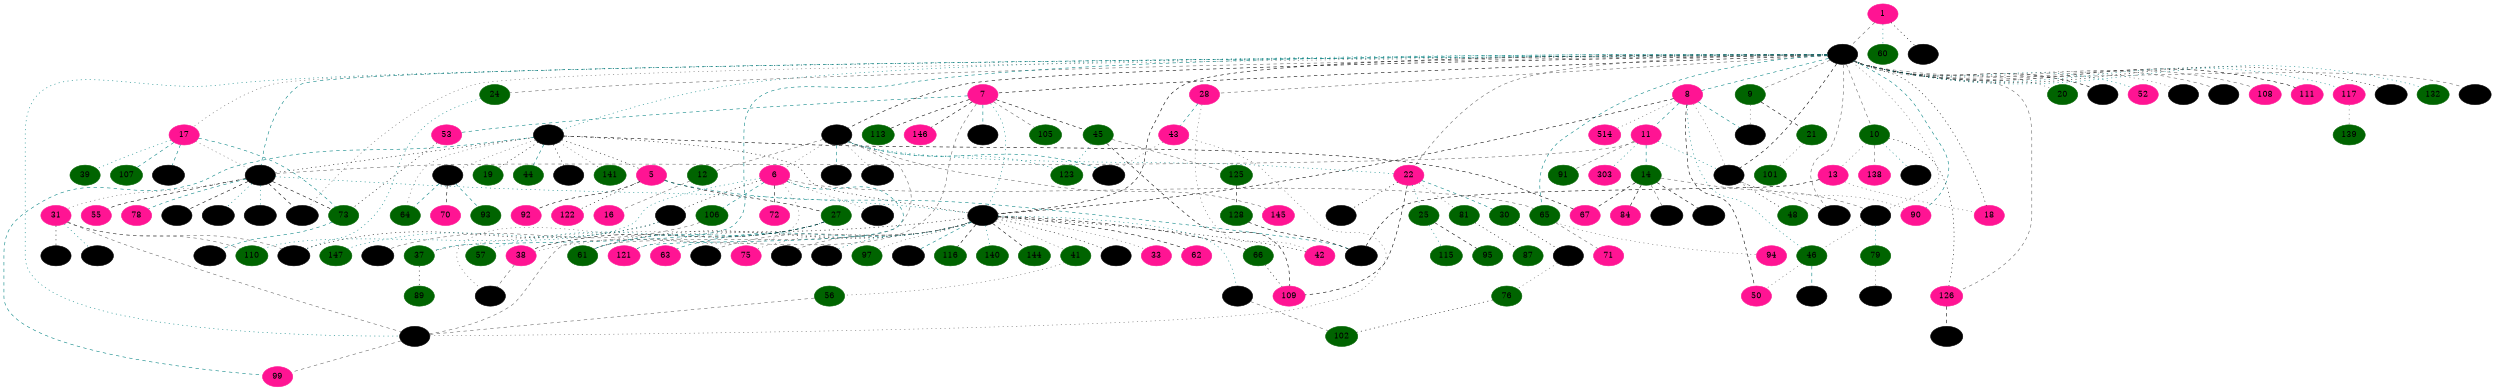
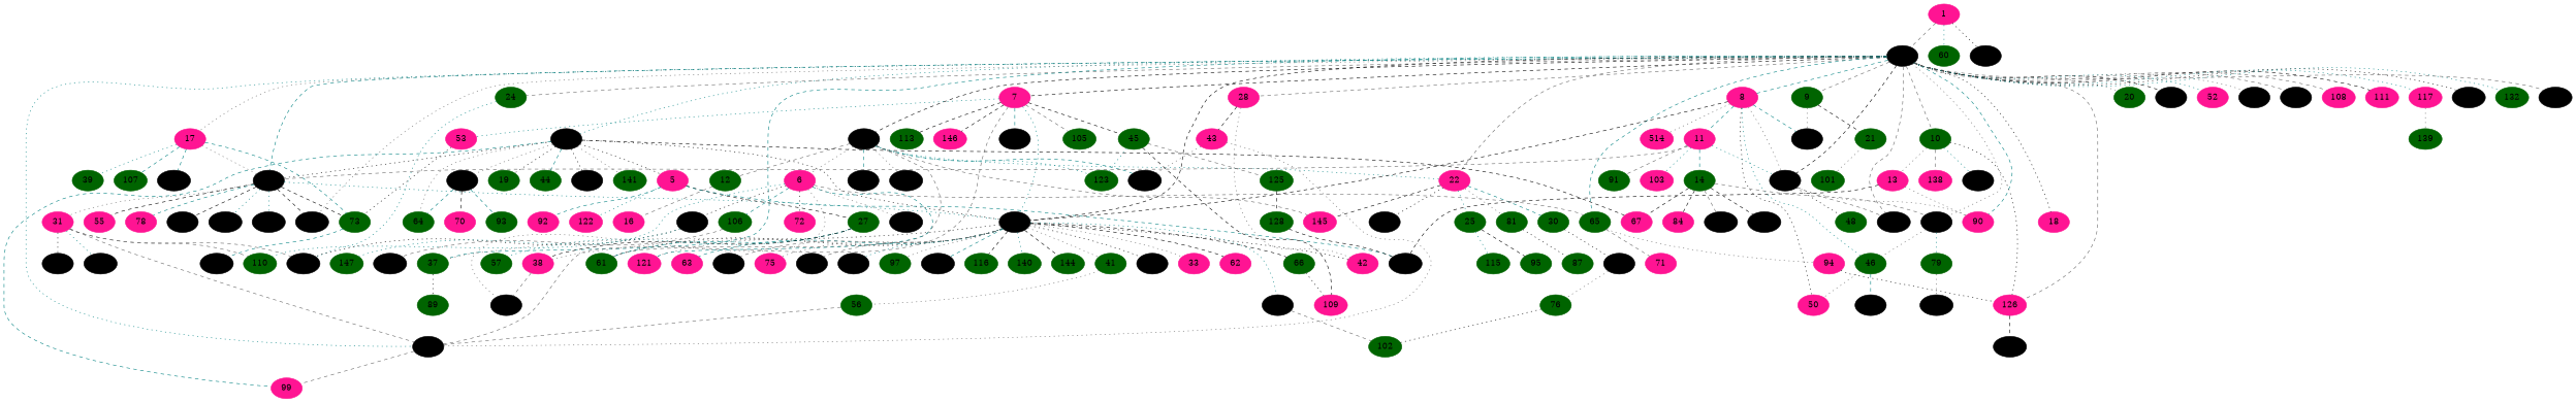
  graph {
    node [color=darkgreen style=filled]
    edge [color=gray40 style=dashed]
    1 [color=deeppink]
    2 [color=black]
    60
    68 [color=black]
    3 [color=black]
    4 [color=black]
    7 [color=deeppink]
    8 [color=deeppink]
    9
    10
    17 [color=deeppink]
    18 [color=deeppink]
    20
    22 [color=deeppink]
    23 [color=black]
    24
    26 [color=black]
    28 [color=deeppink]
    29 [color=black]
    35 [color=black]
    37
    47 [color=black]
    52 [color=deeppink]
    58 [color=black]
    65
    82 [color=black]
    85 [color=black]
    90 [color=deeppink]
    108 [color=deeppink]
    111 [color=deeppink]
    117 [color=deeppink]
    120 [color=black]
    126 [color=deeppink]
    130 [color=black]
    132
    137 [color=black]
    142 [color=black]
    5 [color=deeppink]
    15 [color=black]
    19
    44
    59 [color=black]
    64
    67 [color=deeppink]
    99 [color=deeppink]
    141
    6 [color=deeppink]
    12
    34 [color=black]
    104 [color=black]
    123
    134 [color=black]
    145 [color=deeppink]
    40 [color=black]
    45
    53 [color=deeppink]
    61
    105
    113
    146 [color=deeppink]
    11 [color=deeppink]
    46
    50 [color=deeppink]
    54 [color=black]
    n65 [color=deeppink label=514]
    21
    13 [color=deeppink]
    88 [color=black]
    138 [color=deeppink]
    39
    73
    107
    129 [color=black]
    25
    30
    81
    98 [color=black]
    109 [color=deeppink]
    31 [color=deeppink]
    55 [color=deeppink]
    78 [color=deeppink]
    80 [color=black]
    112 [color=black]
    148 [color=black]
    149 [color=black]
    48
    42 [color=deeppink]
    43 [color=deeppink]
    121 [color=deeppink]
    38 [color=deeppink]
    32 [color=black]
    33 [color=deeppink]
    41
    62 [color=deeppink]
    63 [color=deeppink]
    66
    69 [color=black]
    75 [color=deeppink]
    83 [color=black]
    86 [color=black]
    96 [color=black]
    97
    100 [color=black]
    116
    140
    144
    79
    89
    71 [color=deeppink]
    94 [color=deeppink]
    139
    136 [color=black]
    27
    92 [color=deeppink]
    122 [color=deeppink]
    135 [color=black]
    70 [color=deeppink]
    93
    49 [color=black]
    72 [color=deeppink]
    74 [color=black]
    106
    110
    131 [color=black]
    16 [color=deeppink]
    57
    147
    124 [color=black]
    125
    14
    91
-   103 [color=deeppink label=303]
+   103 [color=deeppink]
    77 [color=black]
    101
    84 [color=deeppink]
    127 [color=black]
    143 [color=black]
    133 [color=black]
    95
    115
    51 [color=black]
    87
    36 [color=black]
    119 [color=black]
    56
    102
    76
    118 [color=black]
    128
    1 -- 2
    1 -- 60 [color=teal style=dotted]
    1 -- 68 [color=black style=dotted]
    2 -- 3 [color=teal style=dotted]
    2 -- 4 [color=black]
    2 -- 7 [color=black]
    2 -- 8 [color=teal]
    2 -- 9
    2 -- 10
    2 -- 17 [style=dotted]
    2 -- 18 [color=black style=dotted]
    2 -- 20 [style=dotted]
    2 -- 22
    2 -- 23 [color=teal]
    2 -- 24
    2 -- 26 [color=black]
    2 -- 28
    2 -- 29 [color=black]
    2 -- 35 [style=dotted]
    2 -- 37 [color=teal]
    2 -- 47 [color=black]
    2 -- 52 [color=teal style=dotted]
    2 -- 58 [color=teal style=dotted]
    2 -- 65 [color=teal]
    2 -- 82 [style=dotted]
    2 -- 85
    2 -- 90 [color=teal]
    2 -- 108
    2 -- 111 [color=black]
    2 -- 117 [color=teal style=dotted]
    2 -- 120 [color=black style=dotted]
    2 -- 126
    2 -- 130 [style=dotted]
    2 -- 132 [color=teal style=dotted]
    2 -- 137
    2 -- 142
    3 -- 23 [color=black style=dotted]
    3 -- 29 [color=black style=dotted]
    3 -- 5 [color=black style=dotted]
    3 -- 15 [style=dotted]
    3 -- 19 [color=black style=dotted]
    3 -- 44 [color=teal]
    3 -- 59 [color=black style=dotted]
    3 -- 64 [style=dotted]
    3 -- 67 [color=black]
    3 -- 99 [color=teal]
    3 -- 141 [style=dotted]
    4 -- 22 [color=teal style=dotted]
    4 -- 58
    4 -- 6 [style=dotted]
    4 -- 12
    4 -- 34 [color=teal]
    4 -- 104 [style=dotted]
    4 -- 123 [color=teal style=dotted]
    4 -- 134 [color=teal]
    4 -- 145
    7 -- 29 [color=teal style=dotted]
    7 -- 40 [color=teal]
    7 -- 45 [color=black]
-   7 -- 53 [color=teal]
+   7 -- 53 [color=teal style=dotted]
    7 -- 61
    7 -- 105
    7 -- 113 [color=black]
    7 -- 146 [color=black]
    8 -- 26 [style=dotted]
    8 -- 29 [color=black]
    8 -- 11 [color=teal]
    8 -- 46 [color=teal style=dotted]
-   8 -- 50 [color=black]
+   8 -- 50 [color=black style=dotted]
    8 -- 54 [color=teal]
    8 -- n65 [style=dotted]
    9 -- 54 [style=dotted]
    9 -- 21 [color=black]
    10 -- 126 [color=black style=dotted]
    10 -- 13 [style=dotted]
    10 -- 88 [color=teal style=dotted]
    10 -- 138
    17 -- 23 [style=dotted]
    17 -- 39 [color=teal style=dotted]
    17 -- 73 [color=teal]
    17 -- 107 [color=teal]
    17 -- 129 [color=teal]
    22 -- 25 [color=teal style=dotted]
    22 -- 30 [color=teal]
    22 -- 81 [style=dotted]
    22 -- 98 [color=black style=dotted]
-   22 -- 109 [color=black]
+   22 -- 145 [color=black]
    23 -- 29 [color=teal style=dotted]
    23 -- 130 [color=black]
    23 -- 73 [color=black]
    23 -- 31 [style=dotted]
    23 -- 55 [color=black]
    23 -- 78 [color=teal]
    23 -- 80 [color=black]
    23 -- 112 [color=teal style=dotted]
    23 -- 148 [color=teal style=dotted]
    24 -- 149 [color=teal style=dotted]
    26 -- 90 [style=dotted]
    26 -- 137
    26 -- 48 [color=black style=dotted]
    28 -- 42 [style=dotted]
-   28 -- 43 [color=teal]
+   28 -- 43 [color=black]
    29 -- 37 [style=dotted]
    29 -- 61 [color=black style=dotted]
    29 -- 42 [color=black style=dotted]
    29 -- 121 [style=dotted]
    29 -- 38 [style=dotted]
    29 -- 32 [color=black style=dotted]
    29 -- 33 [style=dotted]
    29 -- 41 [style=dotted]
    29 -- 62 [color=black]
    29 -- 63 [color=teal]
    29 -- 66 [color=black]
    29 -- 69
    29 -- 75 [style=dotted]
    29 -- 83 [color=teal style=dotted]
    29 -- 86
    29 -- 96 [color=teal style=dotted]
    29 -- 97 [style=dotted]
    29 -- 100 [color=teal]
    29 -- 116 [color=black]
    29 -- 140 [color=teal style=dotted]
    29 -- 144 [color=black]
    35 -- 46 [style=dotted]
    35 -- 79 [color=teal style=dotted]
    37 -- 89 [color=black style=dotted]
    58 -- 99
    65 -- 71
    65 -- 94 [style=dotted]
    117 -- 139 [style=dotted]
    126 -- 136 [color=black]
    5 -- 27 [color=black]
-   5 -- 92 [color=black]
-   5 -- 122 [color=black style=dotted]
+   5 -- 92 [color=teal]
+   5 -- 122 [color=teal style=dotted]
    5 -- 135 [color=teal]
    15 -- 64 [color=teal]
    15 -- 70 [color=black]
    15 -- 93 [color=teal]
    6 -- 65
    6 -- 121 [color=teal]
    6 -- 49 [style=dotted]
-   6 -- 72 [color=black]
+   6 -- 72 [color=black style=dotted]
    6 -- 74 [color=black style=dotted]
    6 -- 106 [color=teal]
    6 -- 110 [color=teal style=dotted]
    6 -- 131 [style=dotted]
    12 -- 16
    45 -- 123 [color=teal style=dotted]
    45 -- 109 [color=black]
    45 -- 125
    53 -- 73 [color=black style=dotted]
    11 -- 23
    11 -- 26 [color=teal style=dotted]
    11 -- 14 [color=teal]
    11 -- 91
    11 -- 103 [color=teal style=dotted]
    46 -- 50 [style=dotted]
    46 -- 77 [color=teal]
    21 -- 101 [style=dotted]
-   13 -- 18 [style=dotted]
+   13 -- 90 [style=dotted]
    13 -- 135 [color=black]
    73 -- 133 [color=teal]
    25 -- 95 [color=black]
    25 -- 115 [color=teal style=dotted]
    30 -- 51 [color=black style=dotted]
    81 -- 87 [color=black style=dotted]
    31 -- 58
    31 -- 149
    31 -- 110
    31 -- 36 [color=black style=dotted]
    31 -- 119 [color=teal style=dotted]
    43 -- 58 [style=dotted]
    43 -- 134 [style=dotted]
    38 -- 49
    41 -- 56 [style=dotted]
    66 -- 109 [color=black style=dotted]
    83 -- 102
    79 -- 118 [style=dotted]
+   94 -- 126 [color=black style=dotted]
    27 -- 61 [color=teal]
    27 -- 38 [color=black]
    27 -- 57 [color=teal style=dotted]
    74 -- 149 [color=black style=dotted]
    74 -- 147 [color=teal style=dotted]
    106 -- 124
    125 -- 128 [color=black]
    14 -- 35
    14 -- 67 [color=black]
    14 -- 84 [color=black]
    14 -- 127
    14 -- 143 [color=black]
    51 -- 76 [style=dotted]
    56 -- 58
    76 -- 102 [color=black style=dotted]
    128 -- 135 [color=black]
  }
